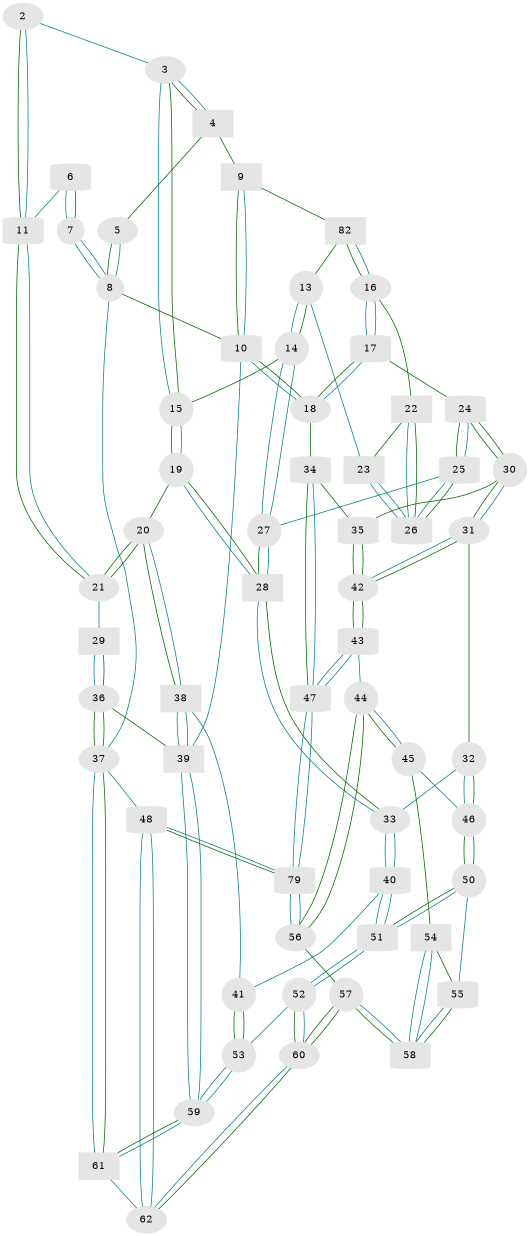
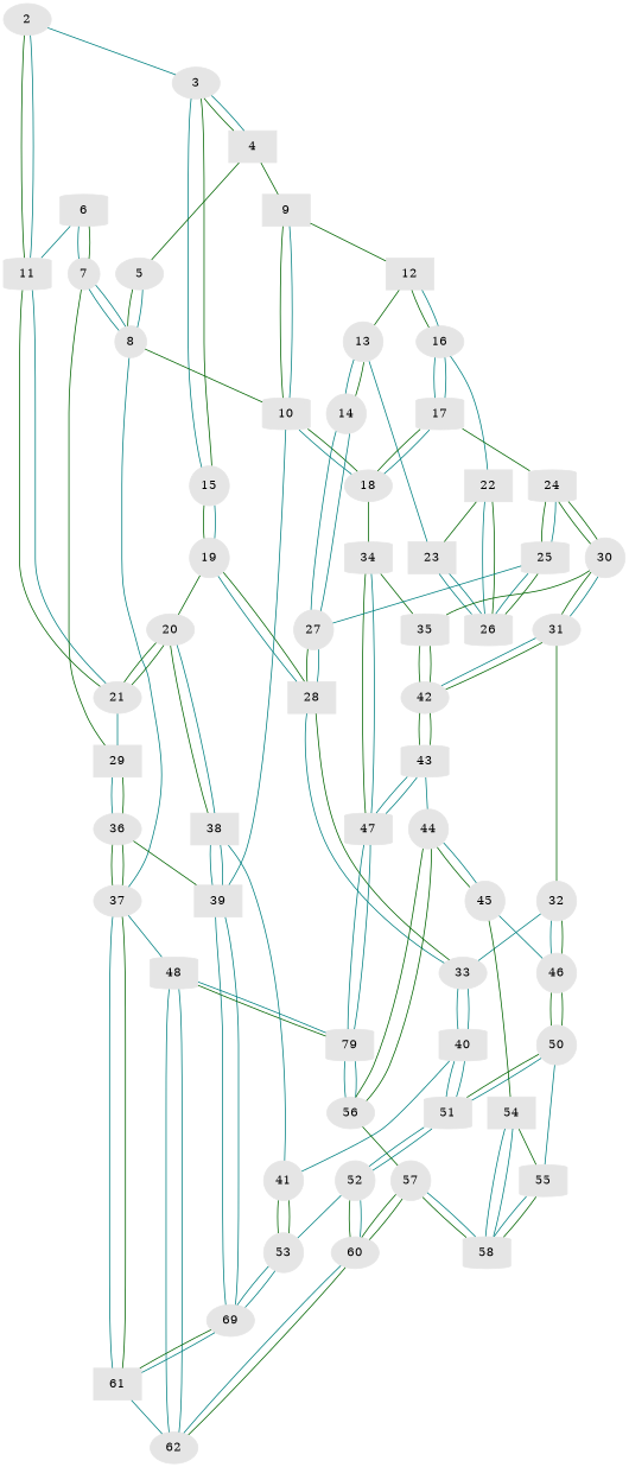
  graph {
    node [color=gray90 shape=cylinder style=filled]
    edge [color=teal]
    2 [shape=ellipse]
    3 [shape=ellipse]
    11
    6
    7 [shape=circle]
    4 [shape=box]
    15 [shape=circle]
    21 [shape=ellipse]
    5 [shape=ellipse]
    9 [shape=box]
    19 [shape=circle]
    8 [shape=circle]
    10
-   12 [shape=box label=82]
+   12 [shape=box]
    37 [shape=ellipse]
    29 [shape=box]
    36 [shape=ellipse]
    18 [shape=ellipse]
    39 [shape=box]
    48
    61 [shape=box]
    13 [shape=circle]
    16 [shape=ellipse]
    34
    n25 [label=79]
    62 [shape=ellipse]
    14 [shape=circle]
    23 [shape=box]
    17
    22 [shape=box]
    27 [shape=circle]
    26
    28 [shape=box]
    20 [shape=ellipse]
    24
    25
    30 [shape=circle]
    35
    47
    38 [shape=box]
    33 [shape=ellipse]
    41 [shape=circle]
    31 [shape=ellipse]
    40
    32 [shape=circle]
    42 [shape=ellipse]
    46 [shape=circle]
    43
    50 [shape=circle]
    51
-   59 [shape=ellipse]
+   59 [shape=ellipse label=69]
    53 [shape=circle]
    52 [shape=circle]
    44 [shape=circle]
    45 [shape=circle]
    56 [shape=ellipse]
    54 [shape=box]
    57 [shape=circle]
    55
    58
    60 [shape=ellipse]
    2 -- 3
    2 -- 11 [color=darkgreen]
    2 -- 11
    3 -- 4 [color=darkgreen]
    3 -- 4
    3 -- 15
    3 -- 15 [color=darkgreen]
    11 -- 21 [color=darkgreen]
    11 -- 21
    6 -- 11
    6 -- 7
    6 -- 7 [color=darkgreen]
    7 -- 8
    7 -- 8
+   7 -- 29 [color=darkgreen]
    4 -- 5 [color=darkgreen]
    4 -- 9 [color=darkgreen]
    15 -- 19 [color=darkgreen]
    15 -- 19
    21 -- 29
    5 -- 8 [color=darkgreen]
    5 -- 8
    9 -- 10 [color=darkgreen]
    9 -- 10
    9 -- 12 [color=darkgreen]
    19 -- 28
    19 -- 28 [color=darkgreen]
    19 -- 20 [color=darkgreen]
    8 -- 10 [color=darkgreen]
    8 -- 37
    10 -- 18
    10 -- 18 [color=darkgreen]
    10 -- 39
    12 -- 13 [color=darkgreen]
    12 -- 16 [color=darkgreen]
    12 -- 16
    37 -- 48
    37 -- 61
    37 -- 61 [color=darkgreen]
    29 -- 36
    29 -- 36 [color=darkgreen]
    36 -- 37 [color=darkgreen]
    36 -- 37 [color=darkgreen]
    36 -- 39 [color=darkgreen]
    18 -- 34 [color=darkgreen]
    39 -- 59
    39 -- 59
    48 -- n25 [color=darkgreen]
    48 -- n25
    48 -- 62
    48 -- 62
    61 -- 62
    13 -- 14
    13 -- 14 [color=darkgreen]
    13 -- 23
    16 -- 17
    16 -- 17
-   16 -- 22 [color=darkgreen]
+   16 -- 22
    34 -- 35 [color=darkgreen]
    34 -- 47 [color=darkgreen]
    34 -- 47
    n25 -- 56
    n25 -- 56
-   14 -- 15 [color=darkgreen]
    14 -- 27
    14 -- 27
    23 -- 26
    23 -- 26
    17 -- 18 [color=darkgreen]
    17 -- 18
    17 -- 24 [color=darkgreen]
    22 -- 23 [color=darkgreen]
    22 -- 26
    22 -- 26 [color=darkgreen]
    27 -- 28 [color=darkgreen]
    27 -- 28
    28 -- 33
    28 -- 33 [color=darkgreen]
    20 -- 21 [color=darkgreen]
    20 -- 21 [color=darkgreen]
    20 -- 38 [color=darkgreen]
    20 -- 38
    24 -- 25 [color=darkgreen]
    24 -- 25
    24 -- 30 [color=darkgreen]
    24 -- 30 [color=darkgreen]
    25 -- 27
    25 -- 26
    25 -- 26 [color=darkgreen]
    30 -- 35 [color=darkgreen]
    30 -- 31 [color=darkgreen]
    30 -- 31
    35 -- 42 [color=darkgreen]
    35 -- 42 [color=darkgreen]
    47 -- n25
    47 -- n25
    38 -- 39
    38 -- 39
    38 -- 41
    33 -- 40
    33 -- 40
    41 -- 53 [color=darkgreen]
    41 -- 53 [color=darkgreen]
    31 -- 32 [color=darkgreen]
    31 -- 42
    31 -- 42 [color=darkgreen]
    40 -- 41
    40 -- 51
    40 -- 51
    32 -- 33
    32 -- 46
    32 -- 46 [color=darkgreen]
    42 -- 43 [color=darkgreen]
    42 -- 43 [color=darkgreen]
    46 -- 50 [color=darkgreen]
    46 -- 50 [color=darkgreen]
    43 -- 47
    43 -- 47
    43 -- 44
    50 -- 51 [color=darkgreen]
    50 -- 51
    50 -- 55
    51 -- 52
    51 -- 52
    59 -- 61 [color=darkgreen]
    59 -- 61
    53 -- 59
    53 -- 59
    52 -- 53
    52 -- 60 [color=darkgreen]
    52 -- 60
    44 -- 45 [color=darkgreen]
    44 -- 45
    44 -- 56 [color=darkgreen]
    44 -- 56 [color=darkgreen]
    45 -- 46
    45 -- 54 [color=darkgreen]
    56 -- 57 [color=darkgreen]
    54 -- 55 [color=darkgreen]
    54 -- 58
    54 -- 58
    57 -- 58 [color=darkgreen]
    57 -- 58
    57 -- 60 [color=darkgreen]
    57 -- 60 [color=darkgreen]
    55 -- 58
    55 -- 58 [color=darkgreen]
    60 -- 62
    60 -- 62 [color=darkgreen]
  }
